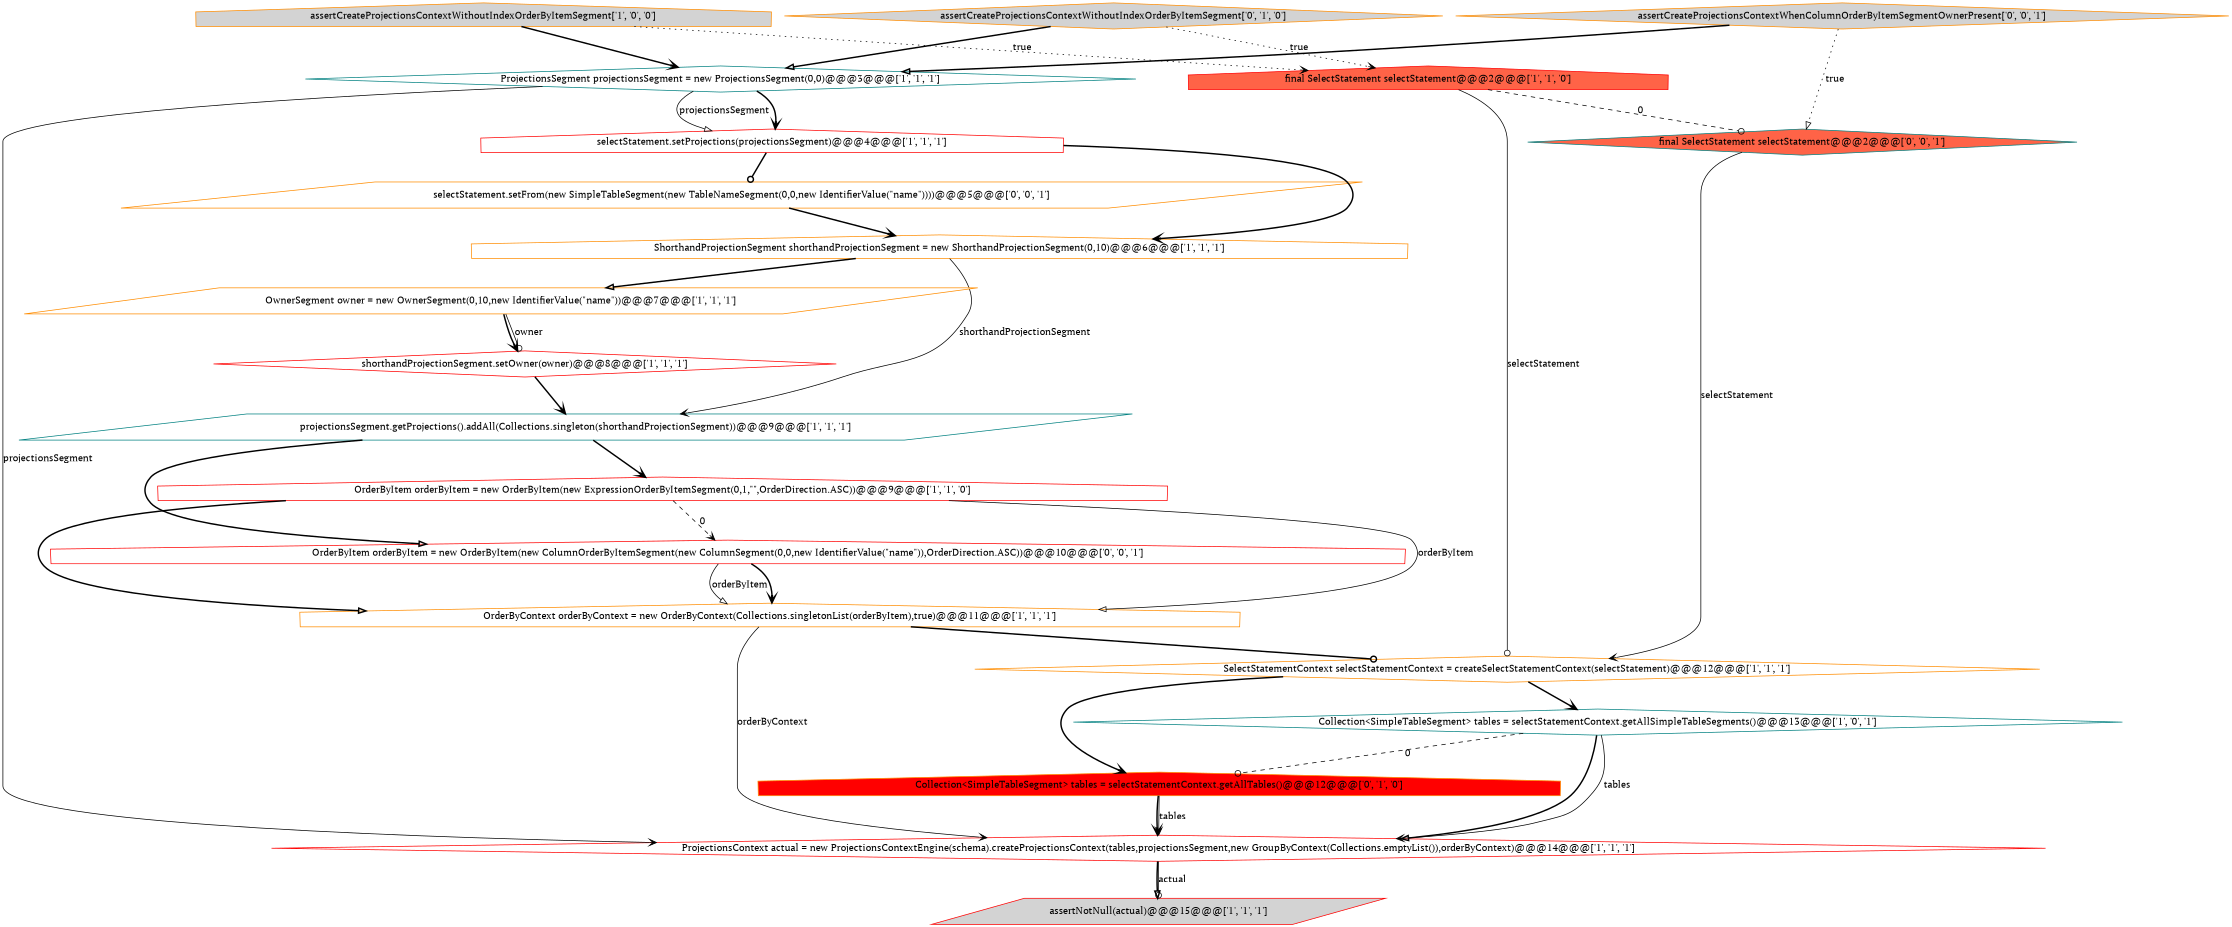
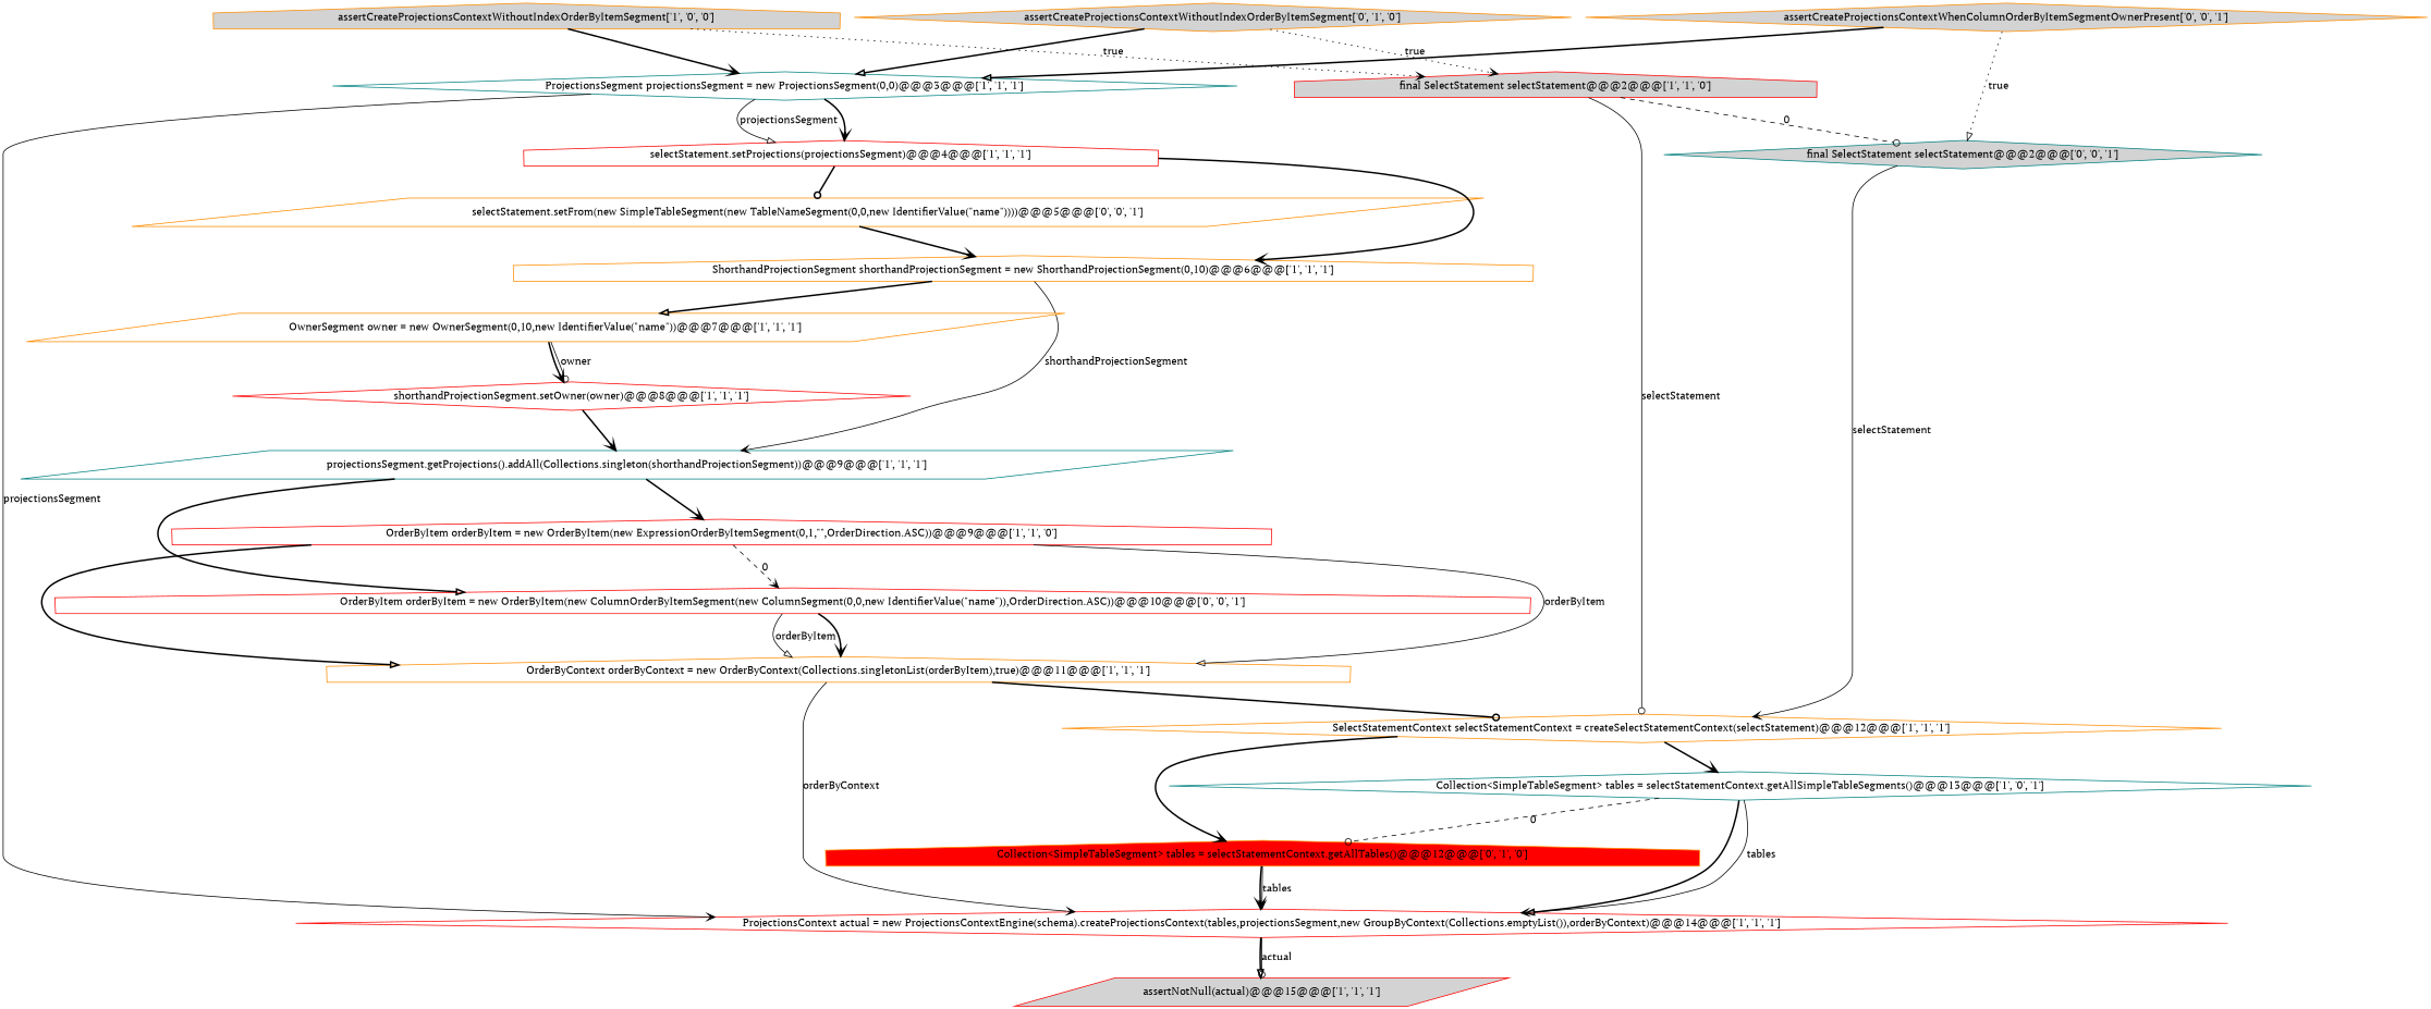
  digraph {
    fontname="PT Serif"
    node [color=darkorange fillcolor=white fontname="PT Serif" shape=diamond style=filled]
    edge [arrowhead=vee fontname="PT Serif" style=bold]
-   n1 [color=teal fillcolor=tomato label="final SelectStatement selectStatement@@@2@@@['0', '0', '1']"]
+   n1 [color=teal fillcolor=lightgray label="final SelectStatement selectStatement@@@2@@@['0', '0', '1']"]
    n2 [label="SelectStatementContext selectStatementContext = createSelectStatementContext(selectStatement)@@@12@@@['1', '1', '1']"]
    n3 [fillcolor=red label="Collection<SimpleTableSegment> tables = selectStatementContext.getAllTables()@@@12@@@['0', '1', '0']" shape=house]
    n4 [color=teal label="Collection<SimpleTableSegment> tables = selectStatementContext.getAllSimpleTableSegments()@@@13@@@['1', '0', '1']"]
    n5 [color=red fillcolor=lightgray label="assertNotNull(actual)@@@15@@@['1', '1', '1']" shape=parallelogram]
    n6 [color=red label="selectStatement.setProjections(projectionsSegment)@@@4@@@['1', '1', '1']" shape=house]
    n7 [label="selectStatement.setFrom(new SimpleTableSegment(new TableNameSegment(0,0,new IdentifierValue(\"name\"))))@@@5@@@['0', '0', '1']" shape=parallelogram]
    n8 [label="ShorthandProjectionSegment shorthandProjectionSegment = new ShorthandProjectionSegment(0,10)@@@6@@@['1', '1', '1']" shape=house]
    n9 [color=teal label="projectionsSegment.getProjections().addAll(Collections.singleton(shorthandProjectionSegment))@@@9@@@['1', '1', '1']" shape=parallelogram]
    n10 [label="OwnerSegment owner = new OwnerSegment(0,10,new IdentifierValue(\"name\"))@@@7@@@['1', '1', '1']" shape=parallelogram]
-   n11 [color=red fillcolor=tomato label="final SelectStatement selectStatement@@@2@@@['1', '1', '0']" shape=house]
+   n11 [color=red fillcolor=lightgray label="final SelectStatement selectStatement@@@2@@@['1', '1', '0']" shape=house]
    n12 [color=red label="ProjectionsContext actual = new ProjectionsContextEngine(schema).createProjectionsContext(tables,projectionsSegment,new GroupByContext(Collections.emptyList()),orderByContext)@@@14@@@['1', '1', '1']"]
    n13 [color=red label="OrderByItem orderByItem = new OrderByItem(new ColumnOrderByItemSegment(new ColumnSegment(0,0,new IdentifierValue(\"name\")),OrderDirection.ASC))@@@10@@@['0', '0', '1']" shape=house]
    n14 [color=red label="OrderByItem orderByItem = new OrderByItem(new ExpressionOrderByItemSegment(0,1,\"\",OrderDirection.ASC))@@@9@@@['1', '1', '0']" shape=house]
    n15 [label="OrderByContext orderByContext = new OrderByContext(Collections.singletonList(orderByItem),true)@@@11@@@['1', '1', '1']" shape=house]
    n16 [color=red label="shorthandProjectionSegment.setOwner(owner)@@@8@@@['1', '1', '1']"]
    n17 [fillcolor=lightgray label="assertCreateProjectionsContextWithoutIndexOrderByItemSegment['0', '1', '0']"]
    n18 [color=teal label="ProjectionsSegment projectionsSegment = new ProjectionsSegment(0,0)@@@3@@@['1', '1', '1']"]
    n19 [fillcolor=lightgray label="assertCreateProjectionsContextWithoutIndexOrderByItemSegment['1', '0', '0']" shape=house]
    n20 [fillcolor=lightgray label="assertCreateProjectionsContextWhenColumnOrderByItemSegmentOwnerPresent['0', '0', '1']"]
    n1 -> n2 [label=selectStatement style=solid]
    n2 -> n3
    n2 -> n4
    n3 -> n12
    n3 -> n12 [label=tables style=solid]
    n4 -> n3 [arrowhead=odot label=0 style=dashed]
    n4 -> n12 [arrowhead=onormal]
    n4 -> n12 [label=tables style=solid]
    n6 -> n7 [arrowhead=odot]
    n6 -> n8
    n7 -> n8
    n8 -> n9 [label=shorthandProjectionSegment style=solid]
    n8 -> n10 [arrowhead=onormal]
    n9 -> n13 [arrowhead=onormal]
    n9 -> n14
    n10 -> n16 [arrowhead=odot label=owner style=solid]
    n10 -> n16
    n11 -> n1 [arrowhead=odot label=0 style=dashed]
    n11 -> n2 [arrowhead=odot label=selectStatement style=solid]
    n12 -> n5 [arrowhead=onormal]
    n12 -> n5 [arrowhead=odot label=actual style=solid]
    n13 -> n15 [arrowhead=onormal label=orderByItem style=solid]
    n13 -> n15
    n14 -> n13 [label=0 style=dashed]
    n14 -> n15 [arrowhead=onormal label=orderByItem style=solid]
    n14 -> n15 [arrowhead=onormal]
    n15 -> n2 [arrowhead=odot]
    n15 -> n12 [label=orderByContext style=solid]
    n16 -> n9
    n17 -> n11 [label=true style=dotted]
    n17 -> n18 [arrowhead=onormal]
    n18 -> n6
    n18 -> n6 [arrowhead=onormal label=projectionsSegment style=solid]
    n18 -> n12 [label=projectionsSegment style=solid]
    n19 -> n11 [label=true style=dotted]
    n19 -> n18
    n20 -> n1 [arrowhead=onormal label=true style=dotted]
    n20 -> n18 [arrowhead=onormal]
  }
